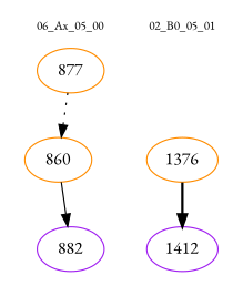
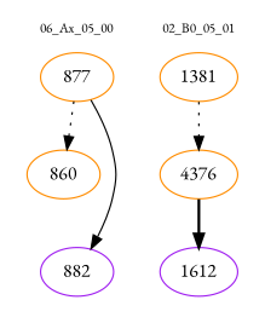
  digraph {
    fontname="EB Garamond"
    node [color=darkorange fontname="EB Garamond"]
    edge [color=black fontname="EB Garamond" style=dotted]
    n1 [label=877]
    n2 [label=860]
    n3 [color=purple label=882]
-   n5 [label=1376]
-   n6 [color=purple label=1412]
+   n4 [label=1381]
+   n5 [label=4376]
+   n6 [color=purple label=1612]
    subgraph cluster_1 {
      color=white
      fontsize=10
      label="06_Ax_05_00"
      n1
      n2
      n3
    }
    subgraph cluster_2 {
      color=white
      fontsize=10
      label="02_B0_05_01"
+     n4
      n5
      n6
    }
    n1 -> n2
-   n2 -> n3 [style=solid]
+   n1 -> n3 [style=solid]
+   n4 -> n5
    n5 -> n6 [style=bold]
  }
